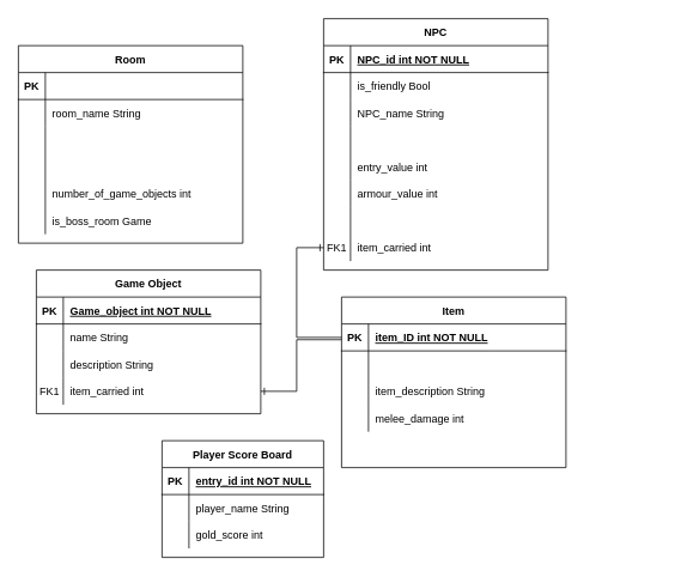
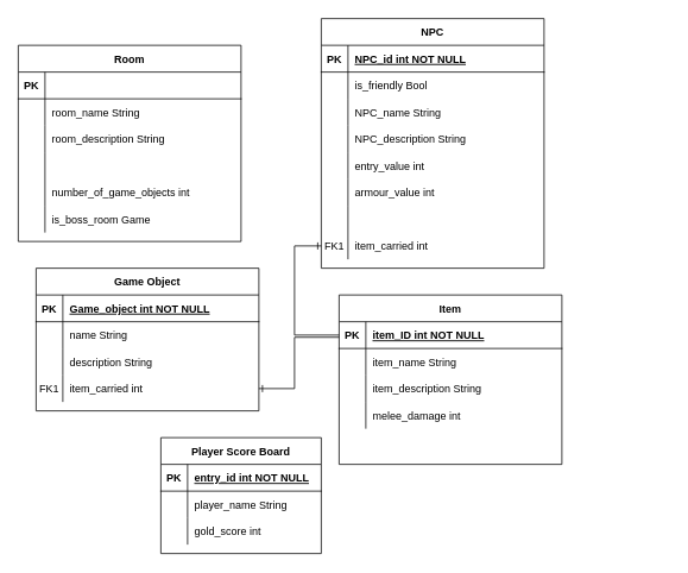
  <mxCell id="0" />
  <mxCell id="1" parent="0" />
  <mxCell id="2" value="Room" style="shape=table;startSize=30;container=1;collapsible=1;childLayout=tableLayout;fixedRows=1;rowLines=0;fontStyle=1;align=center;resizeLast=1;" parent="1" vertex="1"><mxGeometry x="20" y="50" width="250" height="220" as="geometry" /></mxCell>
  <mxCell id="3" value="" style="shape=partialRectangle;collapsible=0;dropTarget=0;pointerEvents=0;fillColor=none;points=[[0,0.5],[1,0.5]];portConstraint=eastwest;top=0;left=0;right=0;bottom=1;" parent="2" vertex="1"><mxGeometry y="30" width="250" height="30" as="geometry" /></mxCell>
  <mxCell id="4" value="PK" style="shape=partialRectangle;overflow=hidden;connectable=0;fillColor=none;top=0;left=0;bottom=0;right=0;fontStyle=1;" parent="3" vertex="1"><mxGeometry width="30" height="30" as="geometry" /></mxCell>
  <mxCell id="5" value="" style="shape=partialRectangle;collapsible=0;dropTarget=0;pointerEvents=0;fillColor=none;points=[[0,0.5],[1,0.5]];portConstraint=eastwest;top=0;left=0;right=0;bottom=0;" parent="2" vertex="1"><mxGeometry y="60" width="250" height="30" as="geometry" /></mxCell>
  <mxCell id="6" value="" style="shape=partialRectangle;overflow=hidden;connectable=0;fillColor=none;top=0;left=0;bottom=0;right=0;" parent="5" vertex="1"><mxGeometry width="30" height="30" as="geometry" /></mxCell>
  <mxCell id="7" value="room_name String" style="shape=partialRectangle;overflow=hidden;connectable=0;fillColor=none;top=0;left=0;bottom=0;right=0;align=left;spacingLeft=6;" parent="5" vertex="1"><mxGeometry x="30" width="220" height="30" as="geometry" /></mxCell>
  <mxCell id="8" value="" style="shape=partialRectangle;collapsible=0;dropTarget=0;pointerEvents=0;fillColor=none;top=0;left=0;bottom=0;right=0;points=[[0,0.5],[1,0.5]];portConstraint=eastwest;" parent="2" vertex="1"><mxGeometry y="90" width="250" height="30" as="geometry" /></mxCell>
  <mxCell id="9" value="" style="shape=partialRectangle;connectable=0;fillColor=none;top=0;left=0;bottom=0;right=0;editable=1;overflow=hidden;" parent="8" vertex="1"><mxGeometry width="30" height="30" as="geometry" /></mxCell>
+ <mxCell id="10" value="room_description String" style="shape=partialRectangle;connectable=0;fillColor=none;top=0;left=0;bottom=0;right=0;align=left;spacingLeft=6;overflow=hidden;" parent="8" vertex="1"><mxGeometry x="30" width="220" height="30" as="geometry" /></mxCell>
  <mxCell id="11" value="" style="shape=partialRectangle;collapsible=0;dropTarget=0;pointerEvents=0;fillColor=none;top=0;left=0;bottom=0;right=0;points=[[0,0.5],[1,0.5]];portConstraint=eastwest;" parent="2" vertex="1"><mxGeometry y="120" width="250" height="30" as="geometry" /></mxCell>
  <mxCell id="12" value="" style="shape=partialRectangle;connectable=0;fillColor=none;top=0;left=0;bottom=0;right=0;editable=1;overflow=hidden;" parent="11" vertex="1"><mxGeometry width="30" height="30" as="geometry" /></mxCell>
  <mxCell id="13" value="" style="shape=partialRectangle;collapsible=0;dropTarget=0;pointerEvents=0;fillColor=none;top=0;left=0;bottom=0;right=0;points=[[0,0.5],[1,0.5]];portConstraint=eastwest;" parent="2" vertex="1"><mxGeometry y="150" width="250" height="30" as="geometry" /></mxCell>
  <mxCell id="14" value="" style="shape=partialRectangle;connectable=0;fillColor=none;top=0;left=0;bottom=0;right=0;editable=1;overflow=hidden;" parent="13" vertex="1"><mxGeometry width="30" height="30" as="geometry" /></mxCell>
  <mxCell id="15" value="number_of_game_objects int" style="shape=partialRectangle;connectable=0;fillColor=none;top=0;left=0;bottom=0;right=0;align=left;spacingLeft=6;overflow=hidden;" parent="13" vertex="1"><mxGeometry x="30" width="220" height="30" as="geometry" /></mxCell>
  <mxCell id="16" value="" style="shape=partialRectangle;collapsible=0;dropTarget=0;pointerEvents=0;fillColor=none;top=0;left=0;bottom=0;right=0;points=[[0,0.5],[1,0.5]];portConstraint=eastwest;" parent="2" vertex="1"><mxGeometry y="180" width="250" height="30" as="geometry" /></mxCell>
  <mxCell id="17" value="" style="shape=partialRectangle;connectable=0;fillColor=none;top=0;left=0;bottom=0;right=0;editable=1;overflow=hidden;" parent="16" vertex="1"><mxGeometry width="30" height="30" as="geometry" /></mxCell>
  <mxCell id="18" value="is_boss_room Game" style="shape=partialRectangle;connectable=0;fillColor=none;top=0;left=0;bottom=0;right=0;align=left;spacingLeft=6;overflow=hidden;" parent="16" vertex="1"><mxGeometry x="30" width="220" height="30" as="geometry" /></mxCell>
  <mxCell id="19" style="edgeStyle=elbowEdgeStyle;rounded=0;orthogonalLoop=1;jettySize=auto;html=1;exitX=1;exitY=0.5;exitDx=0;exitDy=0;entryX=1;entryY=0.5;entryDx=0;entryDy=0;endArrow=ERzeroToMany;endFill=1;" parent="1" edge="1"><mxGeometry relative="1" as="geometry"><mxPoint x="700" y="205" as="targetPoint" /><Array as="points"><mxPoint x="750" y="270" /></Array></mxGeometry></mxCell>
  <mxCell id="20" value="NPC" style="shape=table;startSize=30;container=1;collapsible=1;childLayout=tableLayout;fixedRows=1;rowLines=0;fontStyle=1;align=center;resizeLast=1;" parent="1" vertex="1"><mxGeometry x="360" y="20" width="250" height="280" as="geometry" /></mxCell>
  <mxCell id="21" value="" style="shape=partialRectangle;collapsible=0;dropTarget=0;pointerEvents=0;fillColor=none;points=[[0,0.5],[1,0.5]];portConstraint=eastwest;top=0;left=0;right=0;bottom=1;" parent="20" vertex="1"><mxGeometry y="30" width="250" height="30" as="geometry" /></mxCell>
  <mxCell id="22" value="PK" style="shape=partialRectangle;overflow=hidden;connectable=0;fillColor=none;top=0;left=0;bottom=0;right=0;fontStyle=1;" parent="21" vertex="1"><mxGeometry width="30" height="30" as="geometry" /></mxCell>
  <mxCell id="23" value="NPC_id int NOT NULL" style="shape=partialRectangle;overflow=hidden;connectable=0;fillColor=none;top=0;left=0;bottom=0;right=0;align=left;spacingLeft=6;fontStyle=5;" parent="21" vertex="1"><mxGeometry x="30" width="220" height="30" as="geometry" /></mxCell>
  <mxCell id="24" value="" style="shape=partialRectangle;collapsible=0;dropTarget=0;pointerEvents=0;fillColor=none;top=0;left=0;bottom=0;right=0;points=[[0,0.5],[1,0.5]];portConstraint=eastwest;" vertex="1" parent="20"><mxGeometry y="60" width="250" height="30" as="geometry" /></mxCell>
  <mxCell id="25" value="" style="shape=partialRectangle;connectable=0;fillColor=none;top=0;left=0;bottom=0;right=0;editable=1;overflow=hidden;" vertex="1" parent="24"><mxGeometry width="30" height="30" as="geometry" /></mxCell>
  <mxCell id="26" value="is_friendly Bool" style="shape=partialRectangle;connectable=0;fillColor=none;top=0;left=0;bottom=0;right=0;align=left;spacingLeft=6;overflow=hidden;" vertex="1" parent="24"><mxGeometry x="30" width="220" height="30" as="geometry" /></mxCell>
  <mxCell id="27" value="" style="shape=partialRectangle;collapsible=0;dropTarget=0;pointerEvents=0;fillColor=none;points=[[0,0.5],[1,0.5]];portConstraint=eastwest;top=0;left=0;right=0;bottom=0;" parent="20" vertex="1"><mxGeometry y="90" width="250" height="30" as="geometry" /></mxCell>
  <mxCell id="28" value="" style="shape=partialRectangle;overflow=hidden;connectable=0;fillColor=none;top=0;left=0;bottom=0;right=0;" parent="27" vertex="1"><mxGeometry width="30" height="30" as="geometry" /></mxCell>
  <mxCell id="29" value="NPC_name String" style="shape=partialRectangle;overflow=hidden;connectable=0;fillColor=none;top=0;left=0;bottom=0;right=0;align=left;spacingLeft=6;" parent="27" vertex="1"><mxGeometry x="30" width="220" height="30" as="geometry" /></mxCell>
  <mxCell id="30" value="" style="shape=partialRectangle;collapsible=0;dropTarget=0;pointerEvents=0;fillColor=none;top=0;left=0;bottom=0;right=0;points=[[0,0.5],[1,0.5]];portConstraint=eastwest;" parent="20" vertex="1"><mxGeometry y="120" width="250" height="30" as="geometry" /></mxCell>
  <mxCell id="31" value="" style="shape=partialRectangle;connectable=0;fillColor=none;top=0;left=0;bottom=0;right=0;editable=1;overflow=hidden;" parent="30" vertex="1"><mxGeometry width="30" height="30" as="geometry" /></mxCell>
+ <mxCell id="32" value="NPC_description String" style="shape=partialRectangle;connectable=0;fillColor=none;top=0;left=0;bottom=0;right=0;align=left;spacingLeft=6;overflow=hidden;" parent="30" vertex="1"><mxGeometry x="30" width="220" height="30" as="geometry" /></mxCell>
  <mxCell id="33" value="" style="shape=partialRectangle;collapsible=0;dropTarget=0;pointerEvents=0;fillColor=none;top=0;left=0;bottom=0;right=0;points=[[0,0.5],[1,0.5]];portConstraint=eastwest;" parent="20" vertex="1"><mxGeometry y="150" width="250" height="30" as="geometry" /></mxCell>
  <mxCell id="34" value="" style="shape=partialRectangle;connectable=0;fillColor=none;top=0;left=0;bottom=0;right=0;editable=1;overflow=hidden;" parent="33" vertex="1"><mxGeometry width="30" height="30" as="geometry" /></mxCell>
  <mxCell id="35" value="entry_value int" style="shape=partialRectangle;connectable=0;fillColor=none;top=0;left=0;bottom=0;right=0;align=left;spacingLeft=6;overflow=hidden;" parent="33" vertex="1"><mxGeometry x="30" width="220" height="30" as="geometry" /></mxCell>
  <mxCell id="36" value="" style="shape=partialRectangle;collapsible=0;dropTarget=0;pointerEvents=0;fillColor=none;top=0;left=0;bottom=0;right=0;points=[[0,0.5],[1,0.5]];portConstraint=eastwest;" parent="20" vertex="1"><mxGeometry y="180" width="250" height="30" as="geometry" /></mxCell>
  <mxCell id="37" value="" style="shape=partialRectangle;connectable=0;fillColor=none;top=0;left=0;bottom=0;right=0;editable=1;overflow=hidden;" parent="36" vertex="1"><mxGeometry width="30" height="30" as="geometry" /></mxCell>
  <mxCell id="38" value="armour_value int" style="shape=partialRectangle;connectable=0;fillColor=none;top=0;left=0;bottom=0;right=0;align=left;spacingLeft=6;overflow=hidden;" parent="36" vertex="1"><mxGeometry x="30" width="220" height="30" as="geometry" /></mxCell>
  <mxCell id="39" value="" style="shape=partialRectangle;collapsible=0;dropTarget=0;pointerEvents=0;fillColor=none;top=0;left=0;bottom=0;right=0;points=[[0,0.5],[1,0.5]];portConstraint=eastwest;" parent="20" vertex="1"><mxGeometry y="210" width="250" height="30" as="geometry" /></mxCell>
  <mxCell id="40" value="" style="shape=partialRectangle;connectable=0;fillColor=none;top=0;left=0;bottom=0;right=0;editable=1;overflow=hidden;" parent="39" vertex="1"><mxGeometry width="30" height="30" as="geometry" /></mxCell>
  <mxCell id="41" value="" style="shape=partialRectangle;collapsible=0;dropTarget=0;pointerEvents=0;fillColor=none;top=0;left=0;bottom=0;right=0;points=[[0,0.5],[1,0.5]];portConstraint=eastwest;" parent="20" vertex="1"><mxGeometry y="240" width="250" height="30" as="geometry" /></mxCell>
  <mxCell id="42" value="FK1" style="shape=partialRectangle;connectable=0;fillColor=none;top=0;left=0;bottom=0;right=0;editable=1;overflow=hidden;" parent="41" vertex="1"><mxGeometry width="30" height="30" as="geometry" /></mxCell>
  <mxCell id="43" value="item_carried int" style="shape=partialRectangle;connectable=0;fillColor=none;top=0;left=0;bottom=0;right=0;align=left;spacingLeft=6;overflow=hidden;" parent="41" vertex="1"><mxGeometry x="30" width="220" height="30" as="geometry" /></mxCell>
  <mxCell id="44" style="edgeStyle=elbowEdgeStyle;rounded=0;orthogonalLoop=1;jettySize=auto;html=1;exitX=0;exitY=0.25;exitDx=0;exitDy=0;entryX=1;entryY=0.5;entryDx=0;entryDy=0;endArrow=ERone;endFill=0;" parent="1" source="45" target="70" edge="1"><mxGeometry relative="1" as="geometry"><Array as="points"><mxPoint x="330" y="400" /></Array></mxGeometry></mxCell>
  <mxCell id="45" value="Item" style="shape=table;startSize=30;container=1;collapsible=1;childLayout=tableLayout;fixedRows=1;rowLines=0;fontStyle=1;align=center;resizeLast=1;" parent="1" vertex="1"><mxGeometry x="380" y="330" width="250" height="190" as="geometry" /></mxCell>
  <mxCell id="46" value="" style="shape=partialRectangle;collapsible=0;dropTarget=0;pointerEvents=0;fillColor=none;points=[[0,0.5],[1,0.5]];portConstraint=eastwest;top=0;left=0;right=0;bottom=1;" parent="45" vertex="1"><mxGeometry y="30" width="250" height="30" as="geometry" /></mxCell>
  <mxCell id="47" value="PK" style="shape=partialRectangle;overflow=hidden;connectable=0;fillColor=none;top=0;left=0;bottom=0;right=0;fontStyle=1;" parent="46" vertex="1"><mxGeometry width="30" height="30" as="geometry" /></mxCell>
  <mxCell id="48" value="item_ID int NOT NULL " style="shape=partialRectangle;overflow=hidden;connectable=0;fillColor=none;top=0;left=0;bottom=0;right=0;align=left;spacingLeft=6;fontStyle=5;" parent="46" vertex="1"><mxGeometry x="30" width="220" height="30" as="geometry" /></mxCell>
  <mxCell id="49" value="" style="shape=partialRectangle;collapsible=0;dropTarget=0;pointerEvents=0;fillColor=none;points=[[0,0.5],[1,0.5]];portConstraint=eastwest;top=0;left=0;right=0;bottom=0;" parent="45" vertex="1"><mxGeometry y="60" width="250" height="30" as="geometry" /></mxCell>
  <mxCell id="50" value="" style="shape=partialRectangle;overflow=hidden;connectable=0;fillColor=none;top=0;left=0;bottom=0;right=0;" parent="49" vertex="1"><mxGeometry width="30" height="30" as="geometry" /></mxCell>
+ <mxCell id="51" value="item_name String" style="shape=partialRectangle;overflow=hidden;connectable=0;fillColor=none;top=0;left=0;bottom=0;right=0;align=left;spacingLeft=6;" parent="49" vertex="1"><mxGeometry x="30" width="220" height="30" as="geometry" /></mxCell>
  <mxCell id="52" value="" style="shape=partialRectangle;collapsible=0;dropTarget=0;pointerEvents=0;fillColor=none;top=0;left=0;bottom=0;right=0;points=[[0,0.5],[1,0.5]];portConstraint=eastwest;" parent="45" vertex="1"><mxGeometry y="90" width="250" height="30" as="geometry" /></mxCell>
  <mxCell id="53" value="" style="shape=partialRectangle;connectable=0;fillColor=none;top=0;left=0;bottom=0;right=0;editable=1;overflow=hidden;" parent="52" vertex="1"><mxGeometry width="30" height="30" as="geometry" /></mxCell>
  <mxCell id="54" value="item_description String" style="shape=partialRectangle;connectable=0;fillColor=none;top=0;left=0;bottom=0;right=0;align=left;spacingLeft=6;overflow=hidden;" parent="52" vertex="1"><mxGeometry x="30" width="220" height="30" as="geometry" /></mxCell>
  <mxCell id="55" value="" style="shape=partialRectangle;collapsible=0;dropTarget=0;pointerEvents=0;fillColor=none;top=0;left=0;bottom=0;right=0;points=[[0,0.5],[1,0.5]];portConstraint=eastwest;" parent="45" vertex="1"><mxGeometry y="120" width="250" height="30" as="geometry" /></mxCell>
  <mxCell id="56" value="" style="shape=partialRectangle;connectable=0;fillColor=none;top=0;left=0;bottom=0;right=0;editable=1;overflow=hidden;" parent="55" vertex="1"><mxGeometry width="30" height="30" as="geometry" /></mxCell>
  <mxCell id="57" value="melee_damage int" style="shape=partialRectangle;connectable=0;fillColor=none;top=0;left=0;bottom=0;right=0;align=left;spacingLeft=6;overflow=hidden;" parent="55" vertex="1"><mxGeometry x="30" width="220" height="30" as="geometry" /></mxCell>
  <mxCell id="58" value="" style="shape=partialRectangle;collapsible=0;dropTarget=0;pointerEvents=0;fillColor=none;top=0;left=0;bottom=0;right=0;points=[[0,0.5],[1,0.5]];portConstraint=eastwest;" vertex="1" parent="45"><mxGeometry y="150" width="250" height="30" as="geometry" /></mxCell>
  <mxCell id="59" value="" style="shape=partialRectangle;connectable=0;fillColor=none;top=0;left=0;bottom=0;right=0;editable=1;overflow=hidden;" vertex="1" parent="58"><mxGeometry width="30" height="30" as="geometry" /></mxCell>
  <mxCell id="60" value="Game Object" style="shape=table;startSize=30;container=1;collapsible=1;childLayout=tableLayout;fixedRows=1;rowLines=0;fontStyle=1;align=center;resizeLast=1;" parent="1" vertex="1"><mxGeometry x="40" y="300" width="250" height="160" as="geometry" /></mxCell>
  <mxCell id="61" value="" style="shape=partialRectangle;collapsible=0;dropTarget=0;pointerEvents=0;fillColor=none;points=[[0,0.5],[1,0.5]];portConstraint=eastwest;top=0;left=0;right=0;bottom=1;" parent="60" vertex="1"><mxGeometry y="30" width="250" height="30" as="geometry" /></mxCell>
  <mxCell id="62" value="PK" style="shape=partialRectangle;overflow=hidden;connectable=0;fillColor=none;top=0;left=0;bottom=0;right=0;fontStyle=1;" parent="61" vertex="1"><mxGeometry width="30" height="30" as="geometry" /></mxCell>
  <mxCell id="63" value="Game_object int NOT NULL" style="shape=partialRectangle;overflow=hidden;connectable=0;fillColor=none;top=0;left=0;bottom=0;right=0;align=left;spacingLeft=6;fontStyle=5;" parent="61" vertex="1"><mxGeometry x="30" width="220" height="30" as="geometry" /></mxCell>
  <mxCell id="64" value="" style="shape=partialRectangle;collapsible=0;dropTarget=0;pointerEvents=0;fillColor=none;points=[[0,0.5],[1,0.5]];portConstraint=eastwest;top=0;left=0;right=0;bottom=0;" parent="60" vertex="1"><mxGeometry y="60" width="250" height="30" as="geometry" /></mxCell>
  <mxCell id="65" value="" style="shape=partialRectangle;overflow=hidden;connectable=0;fillColor=none;top=0;left=0;bottom=0;right=0;" parent="64" vertex="1"><mxGeometry width="30" height="30" as="geometry" /></mxCell>
  <mxCell id="66" value="name String" style="shape=partialRectangle;overflow=hidden;connectable=0;fillColor=none;top=0;left=0;bottom=0;right=0;align=left;spacingLeft=6;" parent="64" vertex="1"><mxGeometry x="30" width="220" height="30" as="geometry" /></mxCell>
  <mxCell id="67" value="" style="shape=partialRectangle;collapsible=0;dropTarget=0;pointerEvents=0;fillColor=none;top=0;left=0;bottom=0;right=0;points=[[0,0.5],[1,0.5]];portConstraint=eastwest;" parent="60" vertex="1"><mxGeometry y="90" width="250" height="30" as="geometry" /></mxCell>
  <mxCell id="68" value="" style="shape=partialRectangle;connectable=0;fillColor=none;top=0;left=0;bottom=0;right=0;editable=1;overflow=hidden;" parent="67" vertex="1"><mxGeometry width="30" height="30" as="geometry" /></mxCell>
  <mxCell id="69" value="description String" style="shape=partialRectangle;connectable=0;fillColor=none;top=0;left=0;bottom=0;right=0;align=left;spacingLeft=6;overflow=hidden;" parent="67" vertex="1"><mxGeometry x="30" width="220" height="30" as="geometry" /></mxCell>
  <mxCell id="70" value="" style="shape=partialRectangle;collapsible=0;dropTarget=0;pointerEvents=0;fillColor=none;top=0;left=0;bottom=0;right=0;points=[[0,0.5],[1,0.5]];portConstraint=eastwest;" parent="60" vertex="1"><mxGeometry y="120" width="250" height="30" as="geometry" /></mxCell>
  <mxCell id="71" value="FK1" style="shape=partialRectangle;connectable=0;fillColor=none;top=0;left=0;bottom=0;right=0;editable=1;overflow=hidden;" parent="70" vertex="1"><mxGeometry width="30" height="30" as="geometry" /></mxCell>
  <mxCell id="72" value="item_carried int" style="shape=partialRectangle;connectable=0;fillColor=none;top=0;left=0;bottom=0;right=0;align=left;spacingLeft=6;overflow=hidden;" parent="70" vertex="1"><mxGeometry x="30" width="220" height="30" as="geometry" /></mxCell>
  <mxCell id="73" style="edgeStyle=elbowEdgeStyle;rounded=0;orthogonalLoop=1;jettySize=auto;html=1;exitX=0;exitY=0.5;exitDx=0;exitDy=0;entryX=0;entryY=0.5;entryDx=0;entryDy=0;endArrow=ERone;endFill=0;" parent="1" source="46" target="41" edge="1"><mxGeometry relative="1" as="geometry"><Array as="points"><mxPoint x="330" y="210" /></Array></mxGeometry></mxCell>
  <mxCell id="74" value="Player Score Board" style="shape=table;startSize=30;container=1;collapsible=1;childLayout=tableLayout;fixedRows=1;rowLines=0;fontStyle=1;align=center;resizeLast=1;" parent="1" vertex="1"><mxGeometry x="180" y="490" width="180" height="130" as="geometry" /></mxCell>
  <mxCell id="75" value="" style="shape=partialRectangle;collapsible=0;dropTarget=0;pointerEvents=0;fillColor=none;top=0;left=0;bottom=1;right=0;points=[[0,0.5],[1,0.5]];portConstraint=eastwest;" parent="74" vertex="1"><mxGeometry y="30" width="180" height="30" as="geometry" /></mxCell>
  <mxCell id="76" value="PK" style="shape=partialRectangle;connectable=0;fillColor=none;top=0;left=0;bottom=0;right=0;fontStyle=1;overflow=hidden;" parent="75" vertex="1"><mxGeometry width="30" height="30" as="geometry" /></mxCell>
  <mxCell id="77" value="entry_id int NOT NULL" style="shape=partialRectangle;connectable=0;fillColor=none;top=0;left=0;bottom=0;right=0;align=left;spacingLeft=6;fontStyle=5;overflow=hidden;" parent="75" vertex="1"><mxGeometry x="30" width="150" height="30" as="geometry" /></mxCell>
  <mxCell id="78" value="" style="shape=partialRectangle;collapsible=0;dropTarget=0;pointerEvents=0;fillColor=none;top=0;left=0;bottom=0;right=0;points=[[0,0.5],[1,0.5]];portConstraint=eastwest;" parent="74" vertex="1"><mxGeometry y="60" width="180" height="30" as="geometry" /></mxCell>
  <mxCell id="79" value="" style="shape=partialRectangle;connectable=0;fillColor=none;top=0;left=0;bottom=0;right=0;editable=1;overflow=hidden;" parent="78" vertex="1"><mxGeometry width="30" height="30" as="geometry" /></mxCell>
  <mxCell id="80" value="player_name String" style="shape=partialRectangle;connectable=0;fillColor=none;top=0;left=0;bottom=0;right=0;align=left;spacingLeft=6;overflow=hidden;" parent="78" vertex="1"><mxGeometry x="30" width="150" height="30" as="geometry" /></mxCell>
  <mxCell id="81" value="" style="shape=partialRectangle;collapsible=0;dropTarget=0;pointerEvents=0;fillColor=none;top=0;left=0;bottom=0;right=0;points=[[0,0.5],[1,0.5]];portConstraint=eastwest;" parent="74" vertex="1"><mxGeometry y="90" width="180" height="30" as="geometry" /></mxCell>
  <mxCell id="82" value="" style="shape=partialRectangle;connectable=0;fillColor=none;top=0;left=0;bottom=0;right=0;editable=1;overflow=hidden;" parent="81" vertex="1"><mxGeometry width="30" height="30" as="geometry" /></mxCell>
  <mxCell id="83" value="gold_score int" style="shape=partialRectangle;connectable=0;fillColor=none;top=0;left=0;bottom=0;right=0;align=left;spacingLeft=6;overflow=hidden;" parent="81" vertex="1"><mxGeometry x="30" width="150" height="30" as="geometry" /></mxCell>
